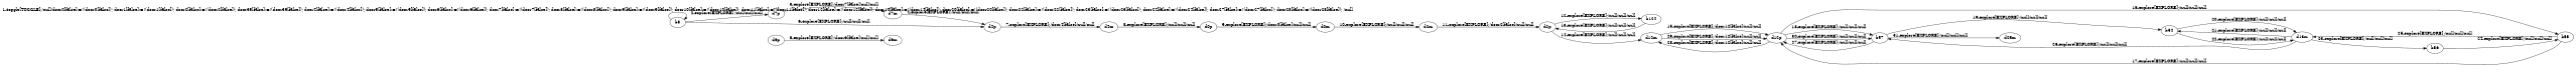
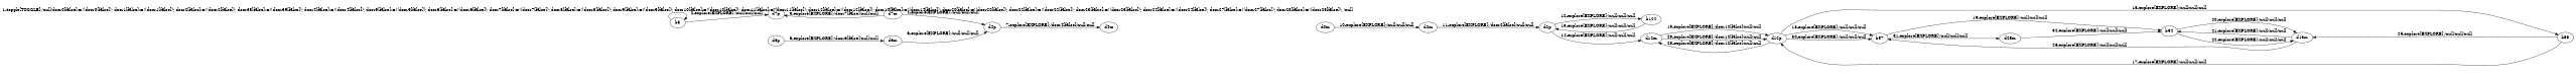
  digraph {
    rankdir=LR
    b8
    d7p
    d7m
    d4p
    d6p
    d6m
    d4m
-   d0p
    d0m
    d2m
    d2p
    b124
    d12m
    d12p
    b55
    b57
    d13m
    b54
    d25m
-   b56
    b8 -> b8 [label="1-toggle[TOGGLE];/null/door0[false]:=!(door0[false]); door1[false]:=!(door1[false]); door2[false]:=!(door2[false]); door35[false]:=!(door35[false]); door4[false]:=!(door4[false]); door5[false]:=!(door5[false]); door6[false]:=!(door6[false]); door7[false]:=!(door7[false]); door8[false]:=!(door8[false]); door9[false]:=!(door9[false]); door10[false]:=!(door10[false]); door11[false]:=!(door11[false]); door12[false]:=!(door12[false]); door14[false]:=!(door14[false]); door20[false]:=!(door20[false]); door22[false]:=!(door22[false]); door23[false]:=!(door23[false]); door24[false]:=!(door24[false]); door27[false]:=!(door27[false]); door28[false]:=!(door28[false]); /null"]
    b8 -> d7p [label="2-explore[EXPLORE];/null/null/null"]
-   d7p -> d7m [label="3-explore[EXPLORE];/door7[false]/null/null"]
+   d7m -> d7p [label="3-explore[EXPLORE];/door7[false]/null/null"]
    d7m -> d4p [label="4-explore[EXPLORE];/null/null/null"]
    d4p -> d4m [label="7-explore[EXPLORE];/door4[false]/null/null"]
    d6p -> d6m [label="5-explore[EXPLORE];/door6[false]/null/null"]
-   b8 -> d4p [label="6-explore[EXPLORE];/null/null/null"]
-   d4m -> d0p [label="8-explore[EXPLORE];/null/null/null"]
-   d0p -> d0m [label="9-explore[EXPLORE];/door0[false]/null/null"]
+   d6m -> d4p [label="6-explore[EXPLORE];/null/null/null"]
    d0m -> d2m [label="10-explore[EXPLORE];/null/null/null"]
    d2m -> d2p [label="11-explore[EXPLORE];/door2[false]/null/null"]
    d2p -> b124 [label="12-explore[EXPLORE];/null/null/null"]
    d2p -> d12m [label="14-explore[EXPLORE];/null/null/null"]
    b124 -> d2p [label="13-explore[EXPLORE];/null/null/null"]
    d12m -> d12p [label="15-explore[EXPLORE];/door12[false]/null/null"]
    d12m -> d12p [label="29-explore[EXPLORE];/door12[false]/null/null"]
    d12p -> d12m [label="28-explore[EXPLORE];/door12[false]/null/null"]
    d12p -> b55 [label="16-explore[EXPLORE];/null/null/null"]
    d12p -> b57 [label="18-explore[EXPLORE];/null/null/null"]
    d12p -> b57 [label="30-explore[EXPLORE];/null/null/null"]
    b55 -> d12p [label="17-explore[EXPLORE];/null/null/null"]
    b55 -> d13m [label="25-explore[EXPLORE];/null/null/null"]
-   b57 -> d12p [label="27-explore[EXPLORE];/null/null/null"]
    b57 -> b54 [label="19-explore[EXPLORE];/null/null/null"]
    b57 -> d25m [label="31-explore[EXPLORE];/null/null/null"]
    d13m -> b57 [label="26-explore[EXPLORE];/null/null/null"]
    d13m -> b54 [label="21-explore[EXPLORE];/null/null/null"]
-   d13m -> b56 [label="23-explore[EXPLORE];/null/null/null"]
    b54 -> d13m [label="20-explore[EXPLORE];/null/null/null"]
    b54 -> d13m [label="22-explore[EXPLORE];/null/null/null"]
-   b56 -> b55 [label="24-explore[EXPLORE];/null/null/null"]
+   d25m -> b54 [label="32-explore[EXPLORE];/null/null/null"]
  }
